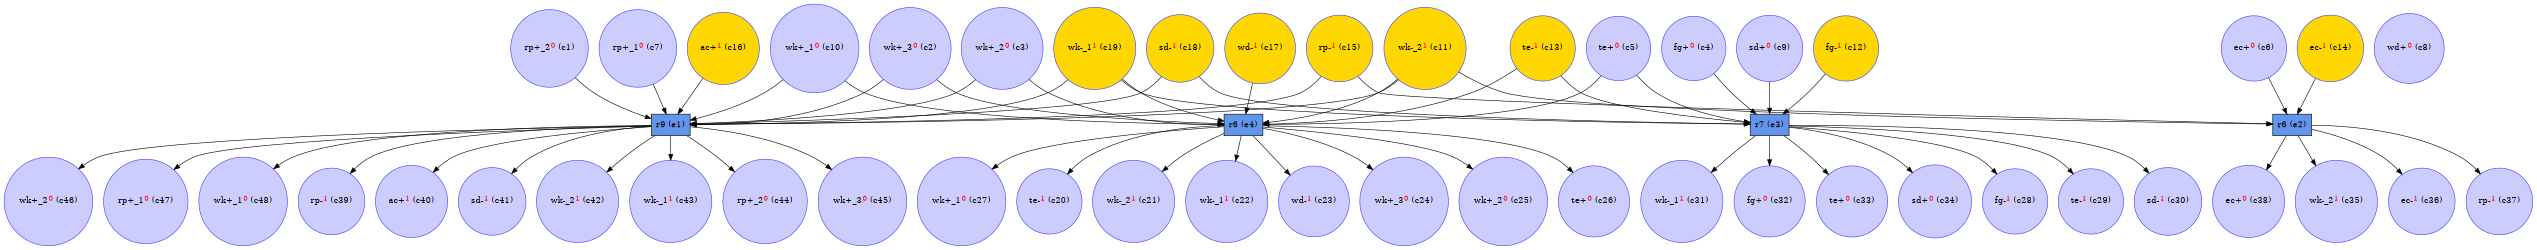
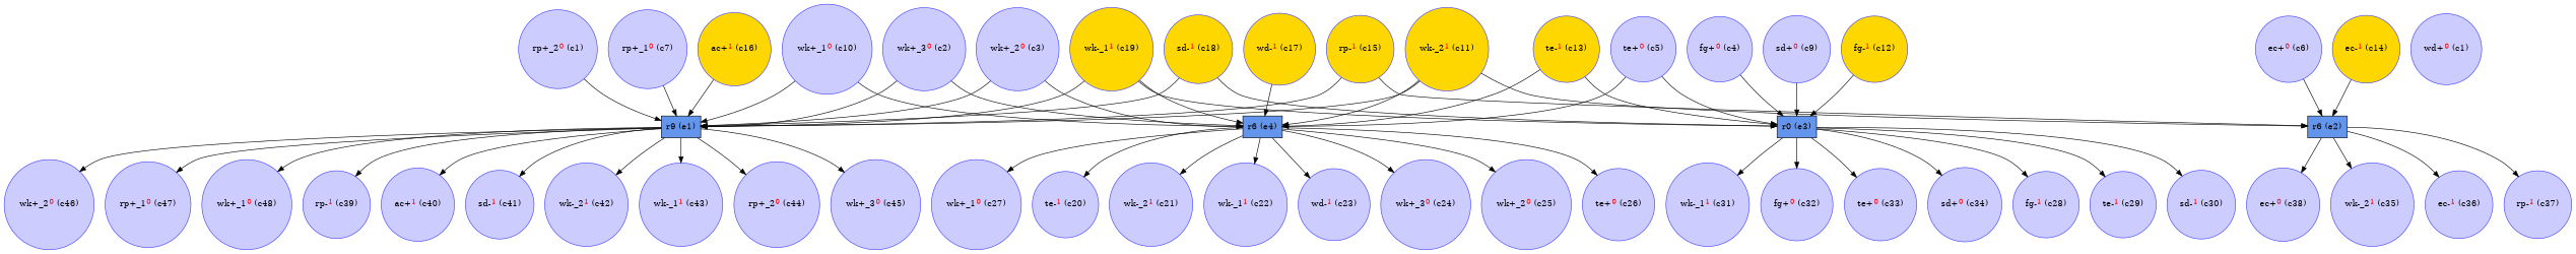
  digraph {
    fontname="DejaVu Serif"
    node [color="#4040ff" fillcolor="#ccccff" fontname="DejaVu Serif" shape=circle style=filled]
    edge [fontname="DejaVu Serif"]
    n1 [label=<rp+_2<FONT COLOR="red"><SUP>0</SUP></FONT>&nbsp;(c1)>]
    n2 [color=black fillcolor=cornflowerblue label="r9 (e1)" shape=box]
    n3 [label=<rp-<FONT COLOR="red"><SUP>1</SUP></FONT>&nbsp;(c39)>]
    n4 [label=<ac+<FONT COLOR="red"><SUP>1</SUP></FONT>&nbsp;(c40)>]
    n5 [label=<sd-<FONT COLOR="red"><SUP>1</SUP></FONT>&nbsp;(c41)>]
    n6 [label=<wk-_2<FONT COLOR="red"><SUP>1</SUP></FONT>&nbsp;(c42)>]
    n7 [label=<wk-_1<FONT COLOR="red"><SUP>1</SUP></FONT>&nbsp;(c43)>]
    n8 [label=<rp+_2<FONT COLOR="red"><SUP>0</SUP></FONT>&nbsp;(c44)>]
    n9 [label=<wk+_3<FONT COLOR="red"><SUP>0</SUP></FONT>&nbsp;(c45)>]
    n10 [label=<wk+_2<FONT COLOR="red"><SUP>0</SUP></FONT>&nbsp;(c46)>]
    n11 [label=<rp+_1<FONT COLOR="red"><SUP>0</SUP></FONT>&nbsp;(c47)>]
    n12 [label=<wk+_1<FONT COLOR="red"><SUP>0</SUP></FONT>&nbsp;(c48)>]
    n13 [label=<wk+_3<FONT COLOR="red"><SUP>0</SUP></FONT>&nbsp;(c2)>]
    n14 [color=black fillcolor=cornflowerblue label="r6 (e4)" shape=box]
    n15 [label=<te-<FONT COLOR="red"><SUP>1</SUP></FONT>&nbsp;(c20)>]
    n16 [label=<wk-_2<FONT COLOR="red"><SUP>1</SUP></FONT>&nbsp;(c21)>]
    n17 [label=<wk-_1<FONT COLOR="red"><SUP>1</SUP></FONT>&nbsp;(c22)>]
    n18 [label=<wd-<FONT COLOR="red"><SUP>1</SUP></FONT>&nbsp;(c23)>]
    n19 [label=<wk+_3<FONT COLOR="red"><SUP>0</SUP></FONT>&nbsp;(c24)>]
    n20 [label=<wk+_2<FONT COLOR="red"><SUP>0</SUP></FONT>&nbsp;(c25)>]
    n21 [label=<te+<FONT COLOR="red"><SUP>0</SUP></FONT>&nbsp;(c26)>]
    n22 [label=<wk+_1<FONT COLOR="red"><SUP>0</SUP></FONT>&nbsp;(c27)>]
    n23 [label=<wk+_2<FONT COLOR="red"><SUP>0</SUP></FONT>&nbsp;(c3)>]
    n24 [label=<fg+<FONT COLOR="red"><SUP>0</SUP></FONT>&nbsp;(c4)>]
-   n25 [color=black fillcolor=cornflowerblue label="r7 (e3)" shape=box]
+   n25 [color=black fillcolor=cornflowerblue label="r0 (e3)" shape=box]
    n26 [label=<fg-<FONT COLOR="red"><SUP>1</SUP></FONT>&nbsp;(c28)>]
    n27 [label=<te-<FONT COLOR="red"><SUP>1</SUP></FONT>&nbsp;(c29)>]
    n28 [label=<sd-<FONT COLOR="red"><SUP>1</SUP></FONT>&nbsp;(c30)>]
    n29 [label=<wk-_1<FONT COLOR="red"><SUP>1</SUP></FONT>&nbsp;(c31)>]
    n30 [label=<fg+<FONT COLOR="red"><SUP>0</SUP></FONT>&nbsp;(c32)>]
    n31 [label=<te+<FONT COLOR="red"><SUP>0</SUP></FONT>&nbsp;(c33)>]
    n32 [label=<sd+<FONT COLOR="red"><SUP>0</SUP></FONT>&nbsp;(c34)>]
    n33 [label=<te+<FONT COLOR="red"><SUP>0</SUP></FONT>&nbsp;(c5)>]
    n34 [label=<ec+<FONT COLOR="red"><SUP>0</SUP></FONT>&nbsp;(c6)>]
    n35 [color=black fillcolor=cornflowerblue label="r6 (e2)" shape=box]
    n36 [label=<wk-_2<FONT COLOR="red"><SUP>1</SUP></FONT>&nbsp;(c35)>]
    n37 [label=<ec-<FONT COLOR="red"><SUP>1</SUP></FONT>&nbsp;(c36)>]
    n38 [label=<rp-<FONT COLOR="red"><SUP>1</SUP></FONT>&nbsp;(c37)>]
    n39 [label=<ec+<FONT COLOR="red"><SUP>0</SUP></FONT>&nbsp;(c38)>]
    n40 [label=<rp+_1<FONT COLOR="red"><SUP>0</SUP></FONT>&nbsp;(c7)>]
    n41 [label=<sd+<FONT COLOR="red"><SUP>0</SUP></FONT>&nbsp;(c9)>]
    n42 [label=<wk+_1<FONT COLOR="red"><SUP>0</SUP></FONT>&nbsp;(c10)>]
    n43 [fillcolor=gold label=<wk-_2<FONT COLOR="red"><SUP>1</SUP></FONT>&nbsp;(c11)>]
    n44 [fillcolor=gold label=<fg-<FONT COLOR="red"><SUP>1</SUP></FONT>&nbsp;(c12)>]
    n45 [fillcolor=gold label=<te-<FONT COLOR="red"><SUP>1</SUP></FONT>&nbsp;(c13)>]
    n46 [fillcolor=gold label=<ec-<FONT COLOR="red"><SUP>1</SUP></FONT>&nbsp;(c14)>]
    n47 [fillcolor=gold label=<rp-<FONT COLOR="red"><SUP>1</SUP></FONT>&nbsp;(c15)>]
    n48 [fillcolor=gold label=<ac+<FONT COLOR="red"><SUP>1</SUP></FONT>&nbsp;(c16)>]
    n49 [fillcolor=gold label=<wd-<FONT COLOR="red"><SUP>1</SUP></FONT>&nbsp;(c17)>]
    n50 [fillcolor=gold label=<sd-<FONT COLOR="red"><SUP>1</SUP></FONT>&nbsp;(c18)>]
    n51 [fillcolor=gold label=<wk-_1<FONT COLOR="red"><SUP>1</SUP></FONT>&nbsp;(c19)>]
-   n52 [label=<wd+<FONT COLOR="red"><SUP>0</SUP></FONT>&nbsp;(c8)>]
+   n52 [label=<wd+<FONT COLOR="red"><SUP>0</SUP></FONT>&nbsp;(c1)>]
    n1 -> n2
    n2 -> n3
    n2 -> n4
    n2 -> n5
    n2 -> n6
    n2 -> n7
    n2 -> n8
    n2 -> n9
    n2 -> n10
    n2 -> n11
    n2 -> n12
    n13 -> n2
    n13 -> n14
    n14 -> n15
    n14 -> n16
    n14 -> n17
    n14 -> n18
    n14 -> n19
    n14 -> n20
    n14 -> n21
    n14 -> n22
    n23 -> n2
    n23 -> n14
    n24 -> n25
    n25 -> n26
    n25 -> n27
    n25 -> n28
    n25 -> n29
    n25 -> n30
    n25 -> n31
    n25 -> n32
    n33 -> n14
    n33 -> n25
    n34 -> n35
    n35 -> n36
    n35 -> n37
    n35 -> n38
    n35 -> n39
    n40 -> n2
    n41 -> n25
    n42 -> n2
    n42 -> n14
    n43 -> n2
    n43 -> n14
    n43 -> n35
    n44 -> n25
    n45 -> n14
    n45 -> n25
    n46 -> n35
    n47 -> n2
    n47 -> n35
    n48 -> n2
    n49 -> n14
    n50 -> n2
    n50 -> n25
    n51 -> n2
    n51 -> n14
    n51 -> n25
  }
